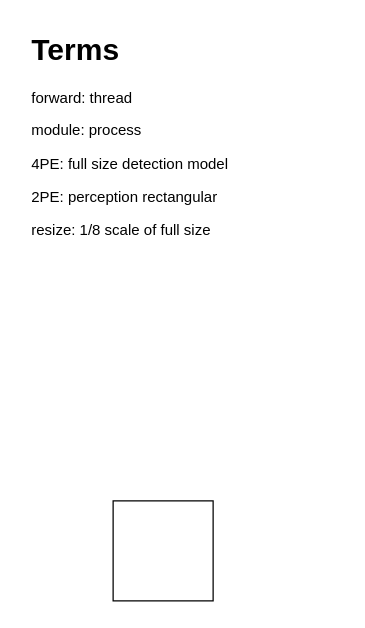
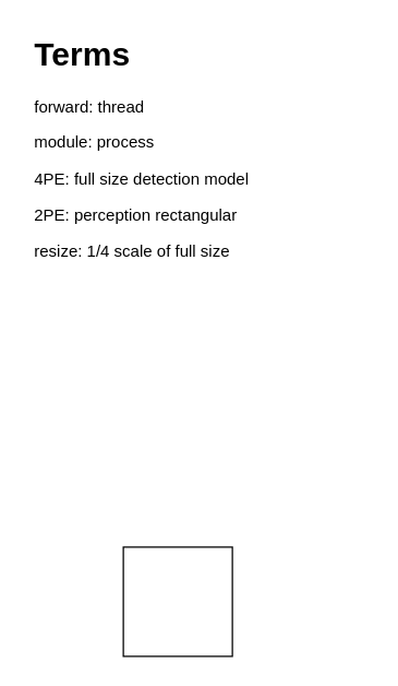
  <mxCell id="0" />
  <mxCell id="1" parent="0" />
  <mxCell id="2" value="" style="whiteSpace=wrap;html=1;aspect=fixed;" vertex="1" parent="1"><mxGeometry x="90" y="400" width="80" height="80" as="geometry" /></mxCell>
- <mxCell id="3" value="&lt;h1&gt;Terms&lt;/h1&gt;&lt;p&gt;forward: thread&lt;/p&gt;&lt;p&gt;module: process&lt;/p&gt;&lt;p&gt;4PE: full size detection model&lt;/p&gt;&lt;p&gt;2PE: perception rectangular&lt;/p&gt;&lt;p&gt;resize: 1/8 scale of full size&lt;/p&gt;&lt;p&gt;crop: roi of the full size, most areas of full size based on fixed rules&lt;/p&gt;" style="text;html=1;strokeColor=none;fillColor=none;spacing=5;spacingTop=-20;whiteSpace=wrap;overflow=hidden;rounded=0;" vertex="1" parent="1"><mxGeometry x="20" y="20" width="250" height="180" as="geometry" /></mxCell>
+ <mxCell id="3" value="&lt;h1&gt;Terms&lt;/h1&gt;&lt;p&gt;forward: thread&lt;/p&gt;&lt;p&gt;module: process&lt;/p&gt;&lt;p&gt;4PE: full size detection model&lt;/p&gt;&lt;p&gt;2PE: perception rectangular&lt;/p&gt;&lt;p&gt;resize: 1/4 scale of full size&lt;/p&gt;&lt;p&gt;crop: roi of the full size, most areas of full size based on fixed rules&lt;/p&gt;" style="text;html=1;strokeColor=none;fillColor=none;spacing=5;spacingTop=-20;whiteSpace=wrap;overflow=hidden;rounded=0;" vertex="1" parent="1"><mxGeometry x="20" y="20" width="250" height="180" as="geometry" /></mxCell>
